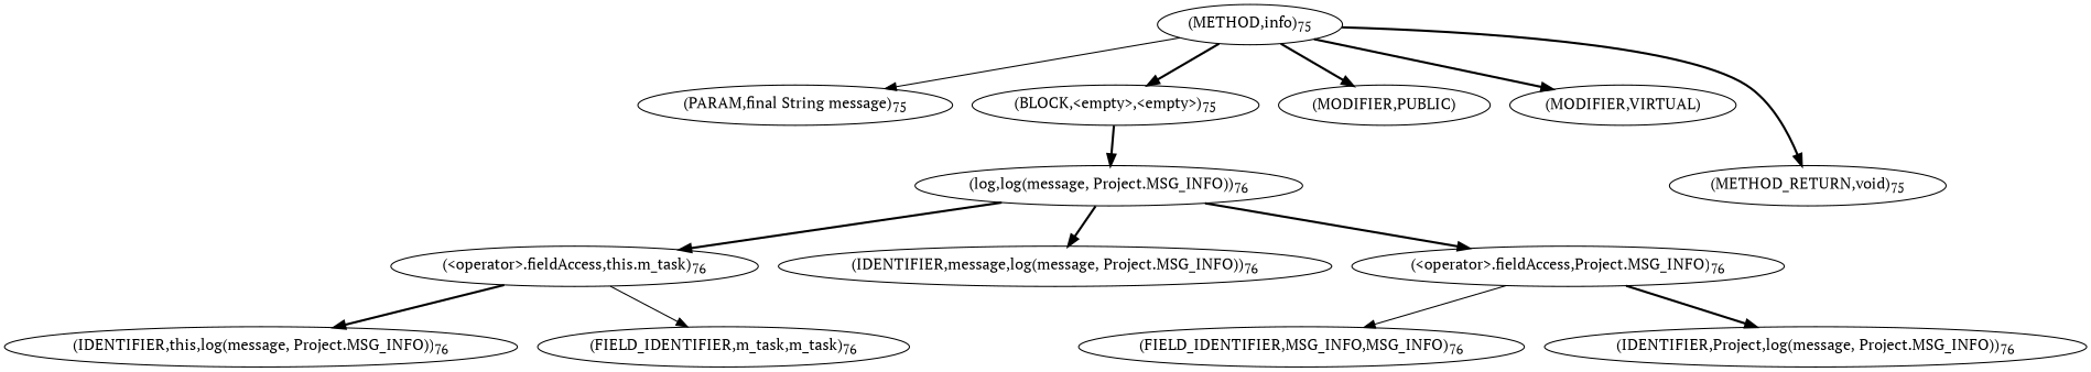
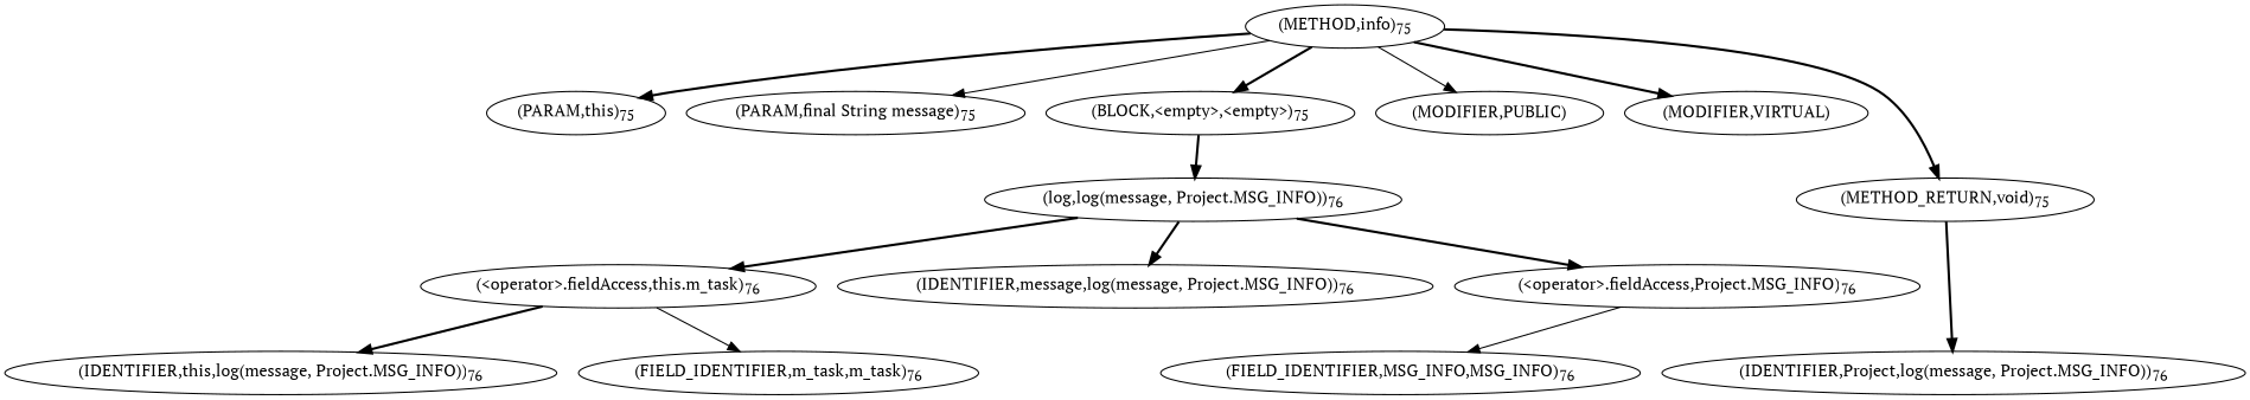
  digraph {
    fontname="PT Serif"
    node [fontname="PT Serif"]
    edge [fontname="PT Serif" style=bold]
    n1 [label=<(METHOD,info)<SUB>75</SUB>>]
+   n2 [label=<(PARAM,this)<SUB>75</SUB>>]
    n3 [label=<(PARAM,final String message)<SUB>75</SUB>>]
    n4 [label=<(BLOCK,&lt;empty&gt;,&lt;empty&gt;)<SUB>75</SUB>>]
    n5 [label=<(MODIFIER,PUBLIC)>]
    n6 [label=<(MODIFIER,VIRTUAL)>]
    n7 [label=<(METHOD_RETURN,void)<SUB>75</SUB>>]
    n8 [label=<(log,log(message, Project.MSG_INFO))<SUB>76</SUB>>]
    n9 [label=<(&lt;operator&gt;.fieldAccess,this.m_task)<SUB>76</SUB>>]
    n10 [label=<(IDENTIFIER,message,log(message, Project.MSG_INFO))<SUB>76</SUB>>]
    n11 [label=<(&lt;operator&gt;.fieldAccess,Project.MSG_INFO)<SUB>76</SUB>>]
    n12 [label=<(IDENTIFIER,this,log(message, Project.MSG_INFO))<SUB>76</SUB>>]
    n13 [label=<(FIELD_IDENTIFIER,m_task,m_task)<SUB>76</SUB>>]
    n14 [label=<(IDENTIFIER,Project,log(message, Project.MSG_INFO))<SUB>76</SUB>>]
    n15 [label=<(FIELD_IDENTIFIER,MSG_INFO,MSG_INFO)<SUB>76</SUB>>]
+   n1 -> n2
    n1 -> n3 [style=solid]
    n1 -> n4
-   n1 -> n5
+   n1 -> n5 [style=solid]
    n1 -> n6
    n1 -> n7
    n4 -> n8
    n8 -> n9
    n8 -> n10
    n8 -> n11
    n9 -> n12
    n9 -> n13 [style=solid]
-   n11 -> n14
+   n7 -> n14
    n11 -> n15 [style=solid]
  }
